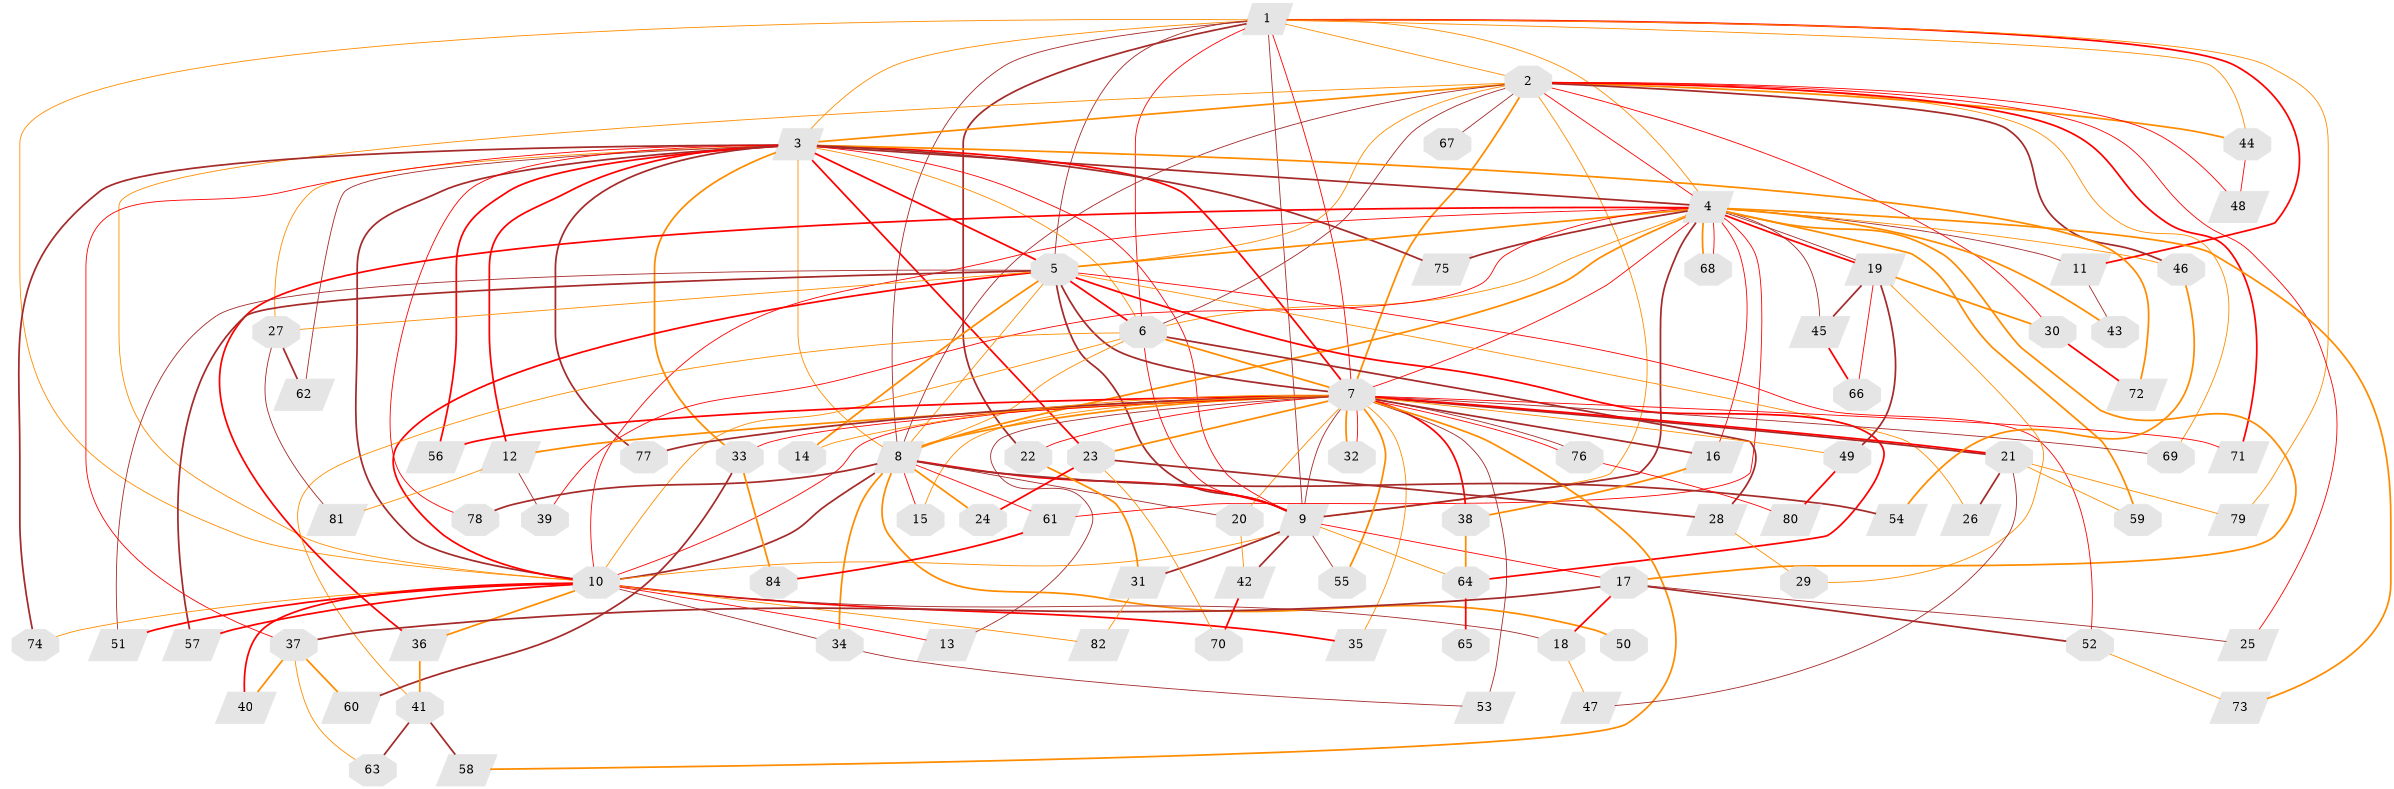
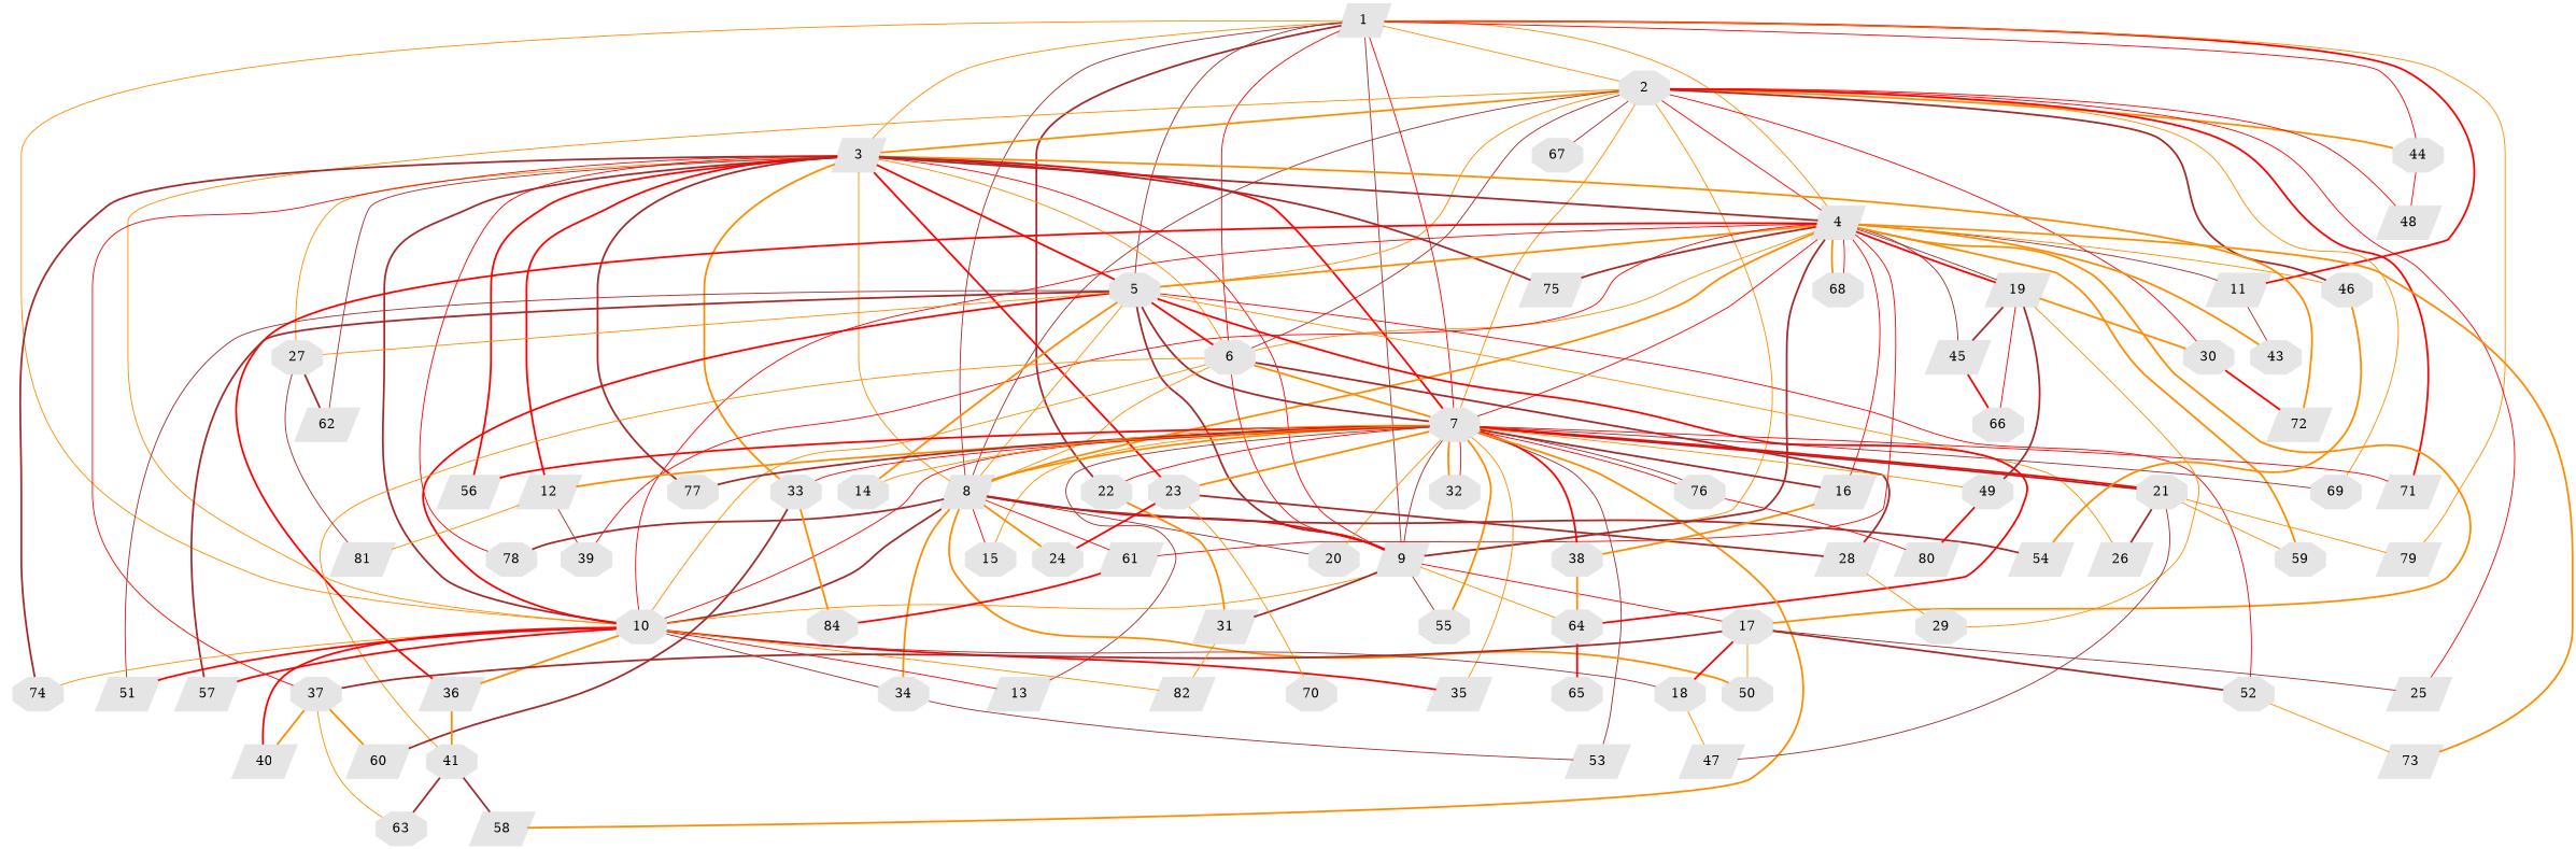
  graph {
    node [color=gray90 shape=octagon style=filled]
    edge [color=darkorange style=solid]
    1 [shape=parallelogram]
    2
    3 [shape=parallelogram]
    4 [shape=parallelogram]
    5
    6
    7
    8 [shape=parallelogram]
    9 [shape=parallelogram]
    10
    11 [shape=parallelogram]
    22
    44
    79 [shape=parallelogram]
    25 [shape=parallelogram]
    30
    46
    48 [shape=parallelogram]
    67
    69
    71 [shape=parallelogram]
    12 [shape=parallelogram]
    23
    27
    33
    37
    56 [shape=parallelogram]
    62 [shape=parallelogram]
    72 [shape=parallelogram]
    74
    75 [shape=parallelogram]
    77
    78
    16 [shape=parallelogram]
    17
    19 [shape=parallelogram]
    36 [shape=parallelogram]
    39
    43
    45 [shape=parallelogram]
    59
    61 [shape=parallelogram]
    68
    73 [shape=parallelogram]
    14
    26 [shape=parallelogram]
    51 [shape=parallelogram]
    52
    57 [shape=parallelogram]
    64
    28 [shape=parallelogram]
    41
    13 [shape=parallelogram]
    15
    20
    21
    32
    35 [shape=parallelogram]
    38
    49
    53 [shape=parallelogram]
    55
    58 [shape=parallelogram]
    76
    24
    34
    50
    54 [shape=parallelogram]
    31 [shape=parallelogram]
-   42 [shape=parallelogram]
    18
    40 [shape=parallelogram]
    82 [shape=parallelogram]
    81 [shape=parallelogram]
    70
    60 [shape=parallelogram]
    n77 [label=84]
    63
    29
    66
    65
    47 [shape=parallelogram]
    80 [shape=parallelogram]
    1 -- 2
    1 -- 3
    1 -- 4
    1 -- 5 [color=brown]
    1 -- 6 [color=red]
    1 -- 7 [color=red]
    1 -- 8 [color=brown]
    1 -- 9 [color=brown]
    1 -- 10
    1 -- 11 [color=red style=bold]
    1 -- 22 [color=brown style=bold]
-   1 -- 44
+   1 -- 44 [color=red]
    1 -- 79
    2 -- 3 [style=bold]
    2 -- 4 [color=red]
    2 -- 5
    2 -- 6 [color=brown]
-   2 -- 7 [style=bold]
+   2 -- 7
    2 -- 8 [color=brown]
    2 -- 9
    2 -- 10
    2 -- 44 [style=bold]
    2 -- 25 [color=red]
    2 -- 30 [color=red]
    2 -- 46 [color=brown style=bold]
    2 -- 48 [color=red]
    2 -- 67 [color=brown]
    2 -- 69
    2 -- 71 [color=red style=bold]
    3 -- 4 [color=brown style=bold]
    3 -- 5 [color=red style=bold]
    3 -- 6
    3 -- 7 [color=red style=bold]
    3 -- 8
    3 -- 9 [color=red]
    3 -- 10 [color=brown style=bold]
    3 -- 12 [color=red style=bold]
    3 -- 23 [color=red style=bold]
    3 -- 27
    3 -- 33 [style=bold]
    3 -- 37 [color=red]
    3 -- 56 [color=red style=bold]
    3 -- 62 [color=brown]
    3 -- 72 [style=bold]
    3 -- 74 [color=brown style=bold]
    3 -- 75 [color=brown style=bold]
    3 -- 77 [color=brown style=bold]
    3 -- 78 [color=red]
    4 -- 5 [style=bold]
    4 -- 6
    4 -- 7 [color=red]
    4 -- 8 [style=bold]
    4 -- 9 [color=brown style=bold]
    4 -- 10 [color=red]
    4 -- 11 [color=brown]
    4 -- 46
    4 -- 75 [color=brown style=bold]
    4 -- 16 [color=red]
    4 -- 17 [style=bold]
    4 -- 19 [color=red style=bold]
    4 -- 19 [color=brown]
    4 -- 36 [color=red style=bold]
    4 -- 39 [color=red]
    4 -- 43 [style=bold]
    4 -- 45 [color=brown]
    4 -- 59 [style=bold]
    4 -- 61 [color=red]
    4 -- 68 [style=bold]
    4 -- 68 [color=red]
    4 -- 73 [style=bold]
    5 -- 6 [color=red style=bold]
    5 -- 7 [color=brown style=bold]
    5 -- 8
    5 -- 9 [color=brown style=bold]
    5 -- 10 [color=red style=bold]
    5 -- 27
    5 -- 14 [style=bold]
    5 -- 26
    5 -- 51 [color=brown]
    5 -- 52 [color=red]
    5 -- 57 [color=brown style=bold]
    5 -- 64 [color=red style=bold]
    6 -- 7 [style=bold]
    6 -- 8
    6 -- 9 [color=red]
    6 -- 10
    6 -- 28 [color=brown style=bold]
    6 -- 41
    7 -- 8 [style=bold]
    7 -- 9 [color=brown]
    7 -- 10 [color=red]
    7 -- 22 [color=red]
    7 -- 69 [color=brown]
    7 -- 71 [color=red]
    7 -- 12 [style=bold]
    7 -- 23 [style=bold]
    7 -- 33 [color=red]
    7 -- 56 [color=red style=bold]
    7 -- 77 [color=brown style=bold]
    7 -- 16 [color=brown style=bold]
    7 -- 14
    7 -- 13 [color=brown]
    7 -- 15
    7 -- 20
    7 -- 21 [color=brown style=bold]
    7 -- 21 [color=red style=bold]
    7 -- 32 [style=bold]
    7 -- 32 [color=red]
    7 -- 35
    7 -- 38 [color=red style=bold]
    7 -- 49
    7 -- 53 [color=brown]
    7 -- 55 [style=bold]
    7 -- 58 [style=bold]
    7 -- 76 [color=red]
    7 -- 76 [color=brown]
    8 -- 9 [color=red style=bold]
    8 -- 10 [color=brown style=bold]
    8 -- 78 [color=brown style=bold]
    8 -- 61 [color=red]
    8 -- 15 [color=red]
    8 -- 20 [color=brown]
    8 -- 24 [style=bold]
    8 -- 34 [style=bold]
    8 -- 50 [style=bold]
    8 -- 54 [color=brown style=bold]
    9 -- 10
    9 -- 17 [color=red]
    9 -- 64
    9 -- 55 [color=brown]
    9 -- 31 [color=brown style=bold]
-   9 -- 42 [color=brown style=bold]
    10 -- 74
    10 -- 36 [style=bold]
    10 -- 51 [color=red style=bold]
    10 -- 57 [color=red style=bold]
    10 -- 13 [color=red]
    10 -- 35 [color=red style=bold]
    10 -- 34 [color=brown]
    10 -- 18 [color=brown]
    10 -- 40 [color=red style=bold]
    10 -- 82
    11 -- 43 [color=brown]
    22 -- 31 [style=bold]
    44 -- 48 [color=red]
    30 -- 72 [color=red style=bold]
    46 -- 54 [style=bold]
    12 -- 39 [color=brown]
    12 -- 81
    23 -- 28 [color=brown style=bold]
    23 -- 24 [color=red style=bold]
    23 -- 70
    27 -- 62 [color=brown style=bold]
    27 -- 81 [color=brown]
    33 -- 60 [color=brown style=bold]
    33 -- n77 [style=bold]
    37 -- 40 [style=bold]
    37 -- 60 [style=bold]
    37 -- 63
    16 -- 38 [style=bold]
    17 -- 25 [color=brown]
    17 -- 37 [color=brown style=bold]
    17 -- 52 [color=brown style=bold]
+   17 -- 50
    17 -- 18 [color=red style=bold]
    19 -- 30 [style=bold]
    19 -- 45 [color=brown style=bold]
    19 -- 49 [color=brown style=bold]
    19 -- 29
    19 -- 66 [color=red]
    36 -- 41 [style=bold]
    45 -- 66 [color=red style=bold]
    61 -- n77 [color=red style=bold]
    52 -- 73
    64 -- 65 [color=red style=bold]
    28 -- 29
    41 -- 58 [color=brown style=bold]
    41 -- 63 [color=brown style=bold]
-   20 -- 42
    21 -- 79
    21 -- 59
    21 -- 26 [color=brown style=bold]
    21 -- 47 [color=brown]
    38 -- 64 [style=bold]
    49 -- 80 [color=red style=bold]
    76 -- 80 [color=red]
    34 -- 53 [color=brown]
    31 -- 82
-   42 -- 70 [color=red style=bold]
    18 -- 47
  }
